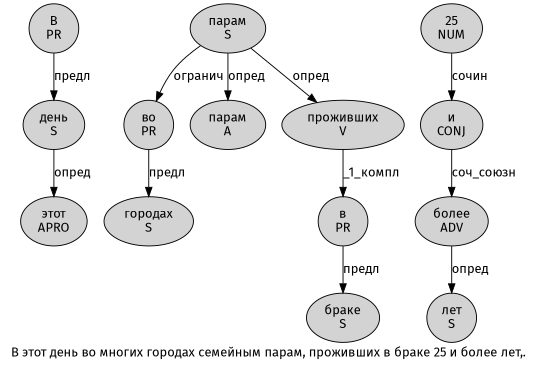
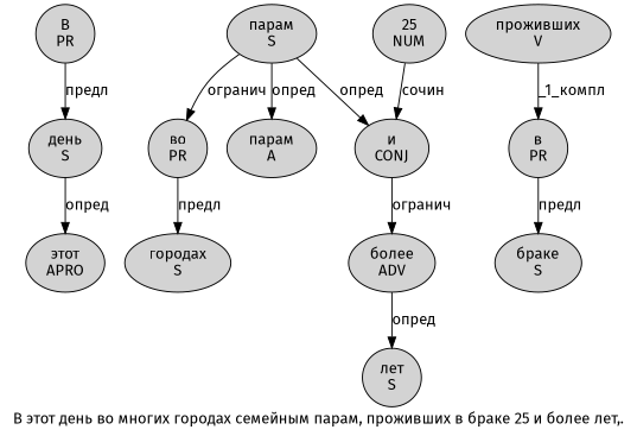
  digraph {
    fontname="Fira Sans"
    label="В этот день во многих городах семейным парам, проживших в браке 25 и более лет,."
    node [fillcolor=lightgray fontname="Fira Sans" penwidth=1 shape=ellipse style=filled]
    edge [fontname="Fira Sans"]
    n1 [label="В\nPR"]
    n2 [label="день\nS"]
    n3 [label="этот\nAPRO"]
    n4 [label="во\nPR"]
    n5 [label="городах\nS"]
    n6 [label="парам\nA"]
    n7 [label="парам\nS"]
    n8 [label="проживших\nV"]
    n9 [label="в\nPR"]
    n10 [label="браке\nS"]
    n11 [label="25\nNUM"]
    n12 [label="и\nCONJ"]
    n13 [label="более\nADV"]
    n14 [label="лет\nS"]
    n1 -> n2 [label="предл"]
    n2 -> n3 [label="опред"]
    n4 -> n5 [label="предл"]
    n7 -> n4 [label="огранич"]
    n7 -> n6 [label="опред"]
-   n7 -> n8 [label="опред"]
+   n7 -> n12 [label="опред"]
    n8 -> n9 [label="_1_компл"]
    n9 -> n10 [label="предл"]
    n11 -> n12 [label="сочин"]
-   n12 -> n13 [label="соч_союзн"]
+   n12 -> n13 [label="огранич"]
    n13 -> n14 [label="опред"]
  }
